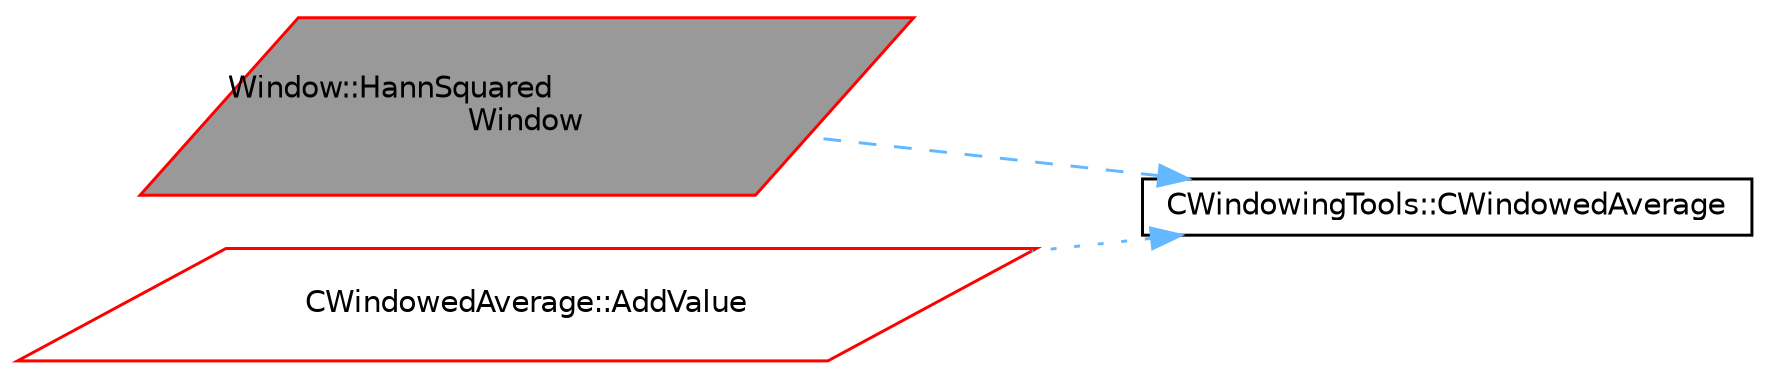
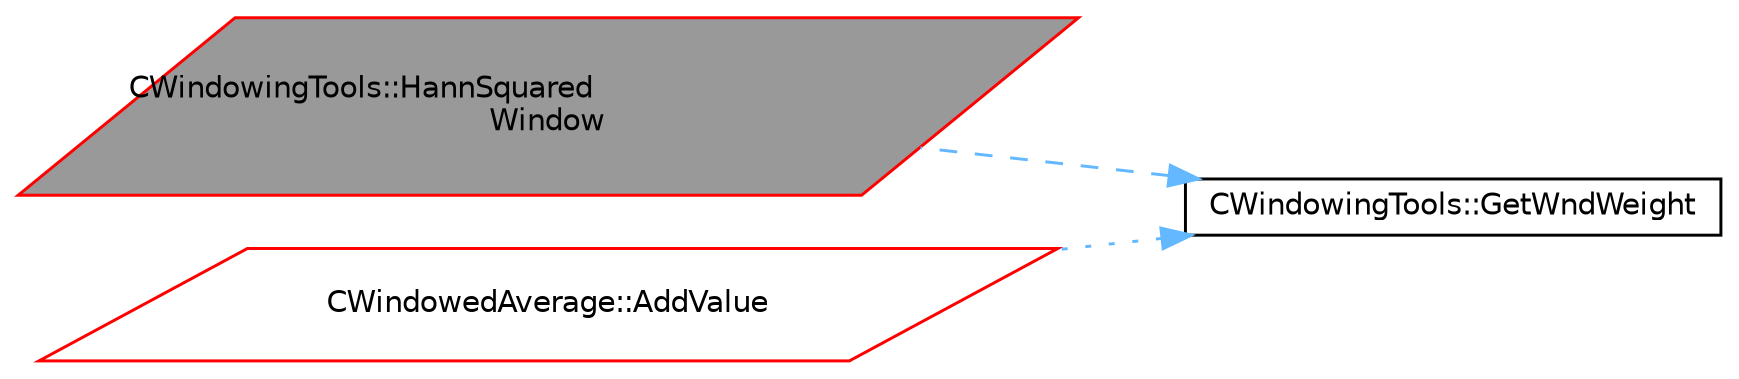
  digraph {
    rankdir=RL
    node [color=red fillcolor=white fontname=Helvetica fontsize=10 shape=parallelogram style=filled]
    edge [color=steelblue1 dir=back fontname=Helvetica fontsize=10 labelfontname=Helvetica labelfontsize=10]
-   n1 [fillcolor=grey60 fontcolor=black height=0.2 label="Window::HannSquared\lWindow" width=0.4]
-   n2 [color=black height=0.2 label="CWindowingTools::CWindowedAverage" shape=box width=0.4]
+   n1 [fillcolor=grey60 fontcolor=black height=0.2 label="CWindowingTools::HannSquared\lWindow" width=0.4]
+   n2 [color=black height=0.2 label="CWindowingTools::GetWndWeight" shape=box width=0.4]
    n3 [height=0.2 label="CWindowedAverage::AddValue" width=0.4]
    n2 -> n1 [style=dashed]
    n2 -> n3 [style=dotted]
  }
